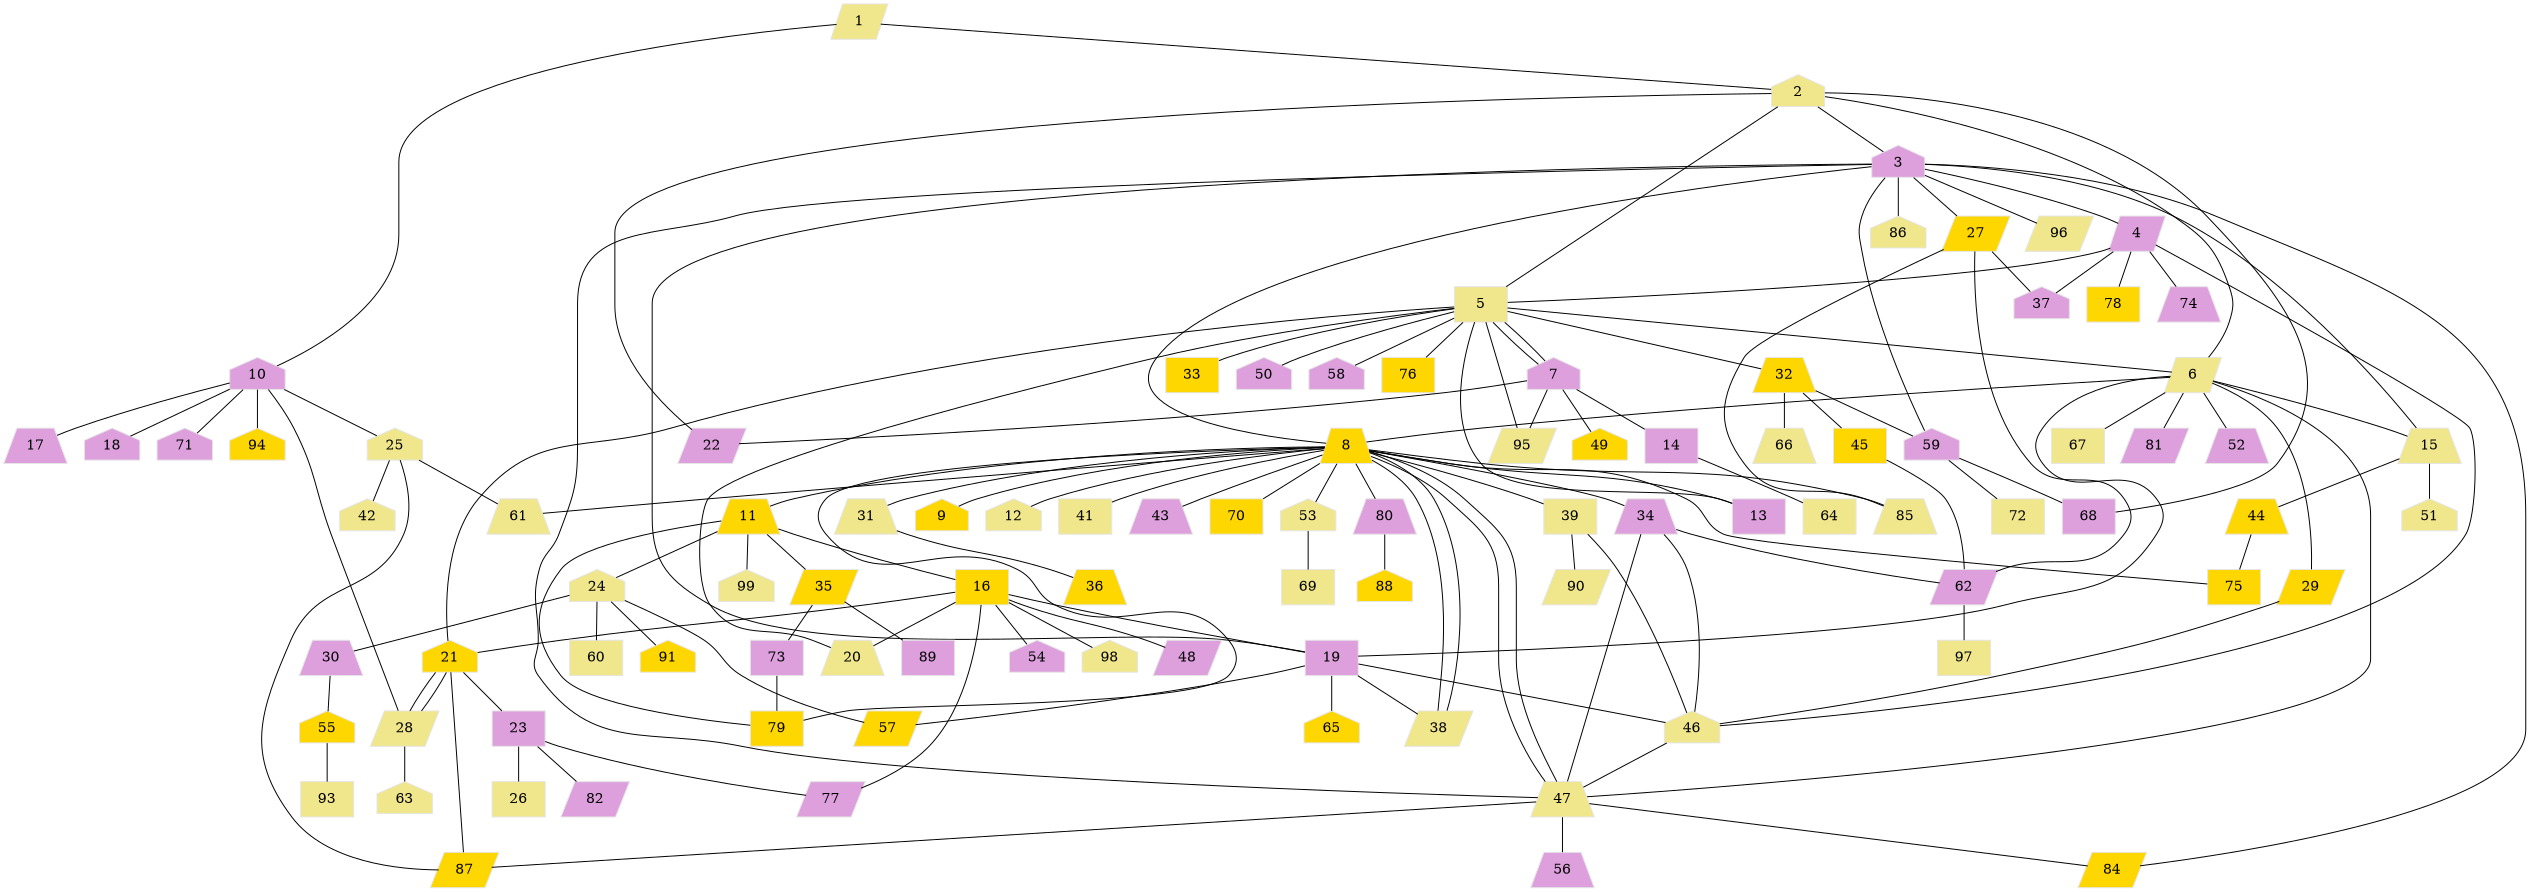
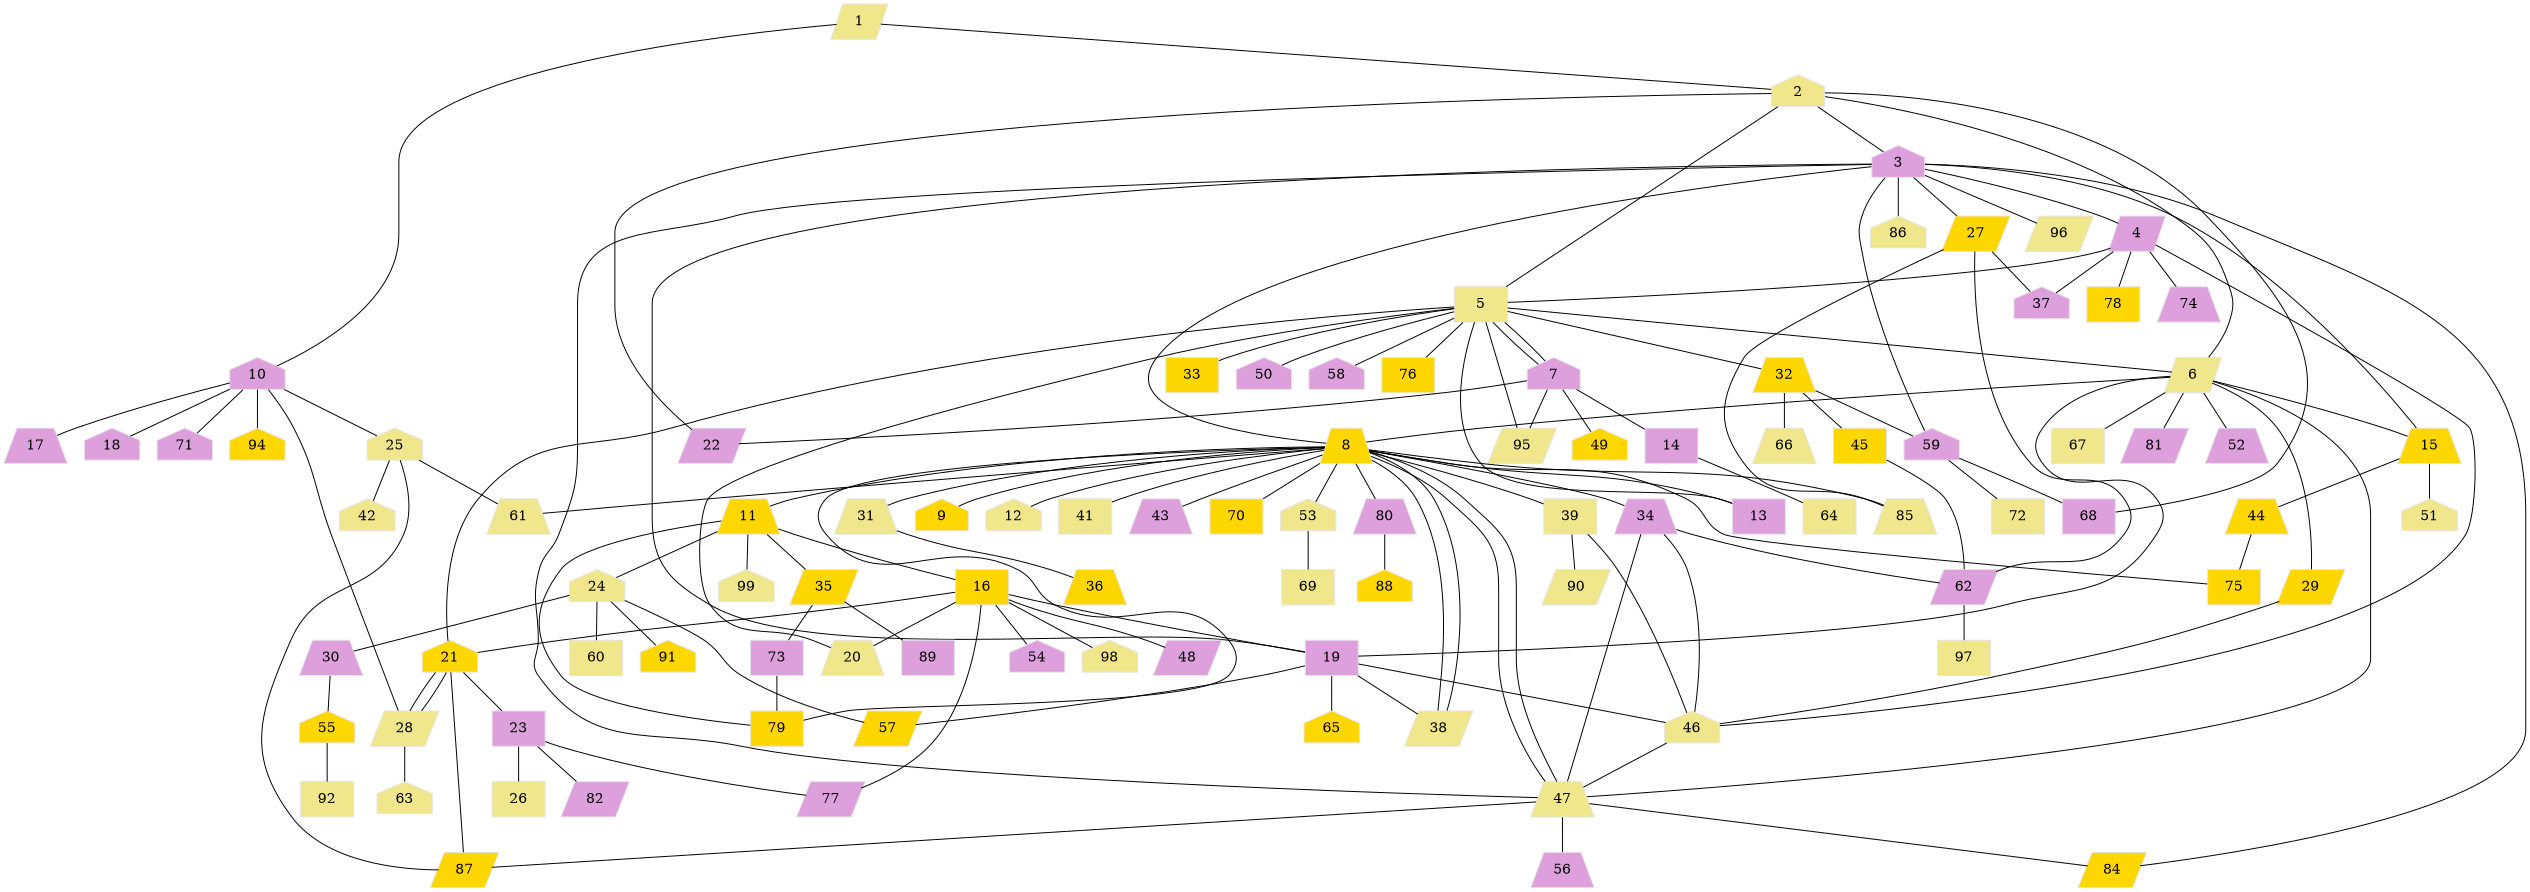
  graph {
    node [color=gray90 fillcolor=khaki shape=house style=filled]
    1 [shape=parallelogram]
    2
    10 [fillcolor=plum]
    3 [fillcolor=plum]
    5 [shape=box]
    6 [shape=parallelogram]
    22 [fillcolor=plum shape=parallelogram]
    68 [fillcolor=plum shape=box]
    17 [fillcolor=plum shape=trapezium]
    18 [fillcolor=plum]
    25
    28 [shape=parallelogram]
    71 [fillcolor=plum]
    94 [fillcolor=gold]
    4 [fillcolor=plum shape=parallelogram]
    8 [fillcolor=gold shape=trapezium]
-   15 [shape=trapezium]
+   15 [fillcolor=gold shape=trapezium]
    19 [fillcolor=plum shape=box]
    27 [fillcolor=gold shape=parallelogram]
    47 [shape=trapezium]
    59 [fillcolor=plum]
    84 [fillcolor=gold shape=parallelogram]
    86
    96 [shape=parallelogram]
    7 [fillcolor=plum]
    13 [fillcolor=plum shape=box]
    20 [shape=trapezium]
    21 [fillcolor=gold]
    32 [fillcolor=gold shape=trapezium]
    33 [fillcolor=gold shape=box]
    50 [fillcolor=plum]
    58 [fillcolor=plum]
    76 [fillcolor=gold shape=box]
    95 [shape=parallelogram]
    29 [fillcolor=gold shape=parallelogram]
    52 [fillcolor=plum shape=trapezium]
    67 [shape=box]
    81 [fillcolor=plum shape=parallelogram]
    37 [fillcolor=plum]
    46
    74 [fillcolor=plum shape=trapezium]
    78 [fillcolor=gold shape=box]
    9 [fillcolor=gold]
    11 [fillcolor=gold shape=trapezium]
    12
    31 [shape=trapezium]
    34 [fillcolor=plum shape=trapezium]
    38 [shape=parallelogram]
    39 [shape=box]
    41 [shape=box]
    43 [fillcolor=plum shape=trapezium]
    53
    61 [shape=trapezium]
    70 [fillcolor=gold shape=box]
    75 [fillcolor=gold shape=box]
    79 [fillcolor=gold shape=box]
    80 [fillcolor=plum shape=trapezium]
    85 [shape=trapezium]
    44 [fillcolor=gold shape=trapezium]
    51
    57 [fillcolor=gold shape=parallelogram]
    65 [fillcolor=gold]
    62 [fillcolor=plum shape=parallelogram]
    87 [fillcolor=gold shape=parallelogram]
    56 [fillcolor=plum shape=trapezium]
    72 [shape=box]
    14 [fillcolor=plum shape=box]
    49 [fillcolor=gold]
    23 [fillcolor=plum shape=box]
    45 [fillcolor=gold shape=box]
    66 [shape=trapezium]
    64 [shape=box]
    16 [fillcolor=gold shape=box]
    24
    35 [fillcolor=gold shape=parallelogram]
    99
    36 [fillcolor=gold shape=trapezium]
    90 [shape=parallelogram]
    69 [shape=box]
    88 [fillcolor=gold]
    42
    63
    48 [fillcolor=plum shape=parallelogram]
    54 [fillcolor=plum]
    77 [fillcolor=plum shape=parallelogram]
    98
    30 [fillcolor=plum shape=trapezium]
    60 [shape=box]
    91 [fillcolor=gold]
    73 [fillcolor=plum shape=box]
    89 [fillcolor=plum shape=box]
    26 [shape=box]
    82 [fillcolor=plum shape=parallelogram]
    55 [fillcolor=gold]
    97 [shape=box]
-   93 [shape=box]
+   93 [shape=box label=92]
    1 -- 2
    1 -- 10
    2 -- 3
    2 -- 5
    2 -- 6
    2 -- 22
    2 -- 68
    10 -- 17
    10 -- 18
    10 -- 25
    10 -- 28
    10 -- 71
    10 -- 94
    3 -- 4
    3 -- 8
    3 -- 15
    3 -- 19
    3 -- 27
    3 -- 47
    3 -- 59
    3 -- 84
    3 -- 86
    3 -- 96
    5 -- 6
    5 -- 7
    5 -- 7
    5 -- 13
    5 -- 20
    5 -- 21
    5 -- 32
    5 -- 33
    5 -- 50
    5 -- 58
    5 -- 76
    5 -- 95
    6 -- 8
    6 -- 15
    6 -- 19
    6 -- 47
    6 -- 29
    6 -- 52
    6 -- 67
    6 -- 81
    25 -- 61
    25 -- 87
    25 -- 42
    28 -- 63
    4 -- 5
    4 -- 37
    4 -- 46
    4 -- 74
    4 -- 78
    8 -- 47
    8 -- 47
    8 -- 13
    8 -- 9
    8 -- 11
    8 -- 12
    8 -- 31
    8 -- 34
    8 -- 38
    8 -- 38
    8 -- 39
    8 -- 41
    8 -- 43
    8 -- 53
    8 -- 61
    8 -- 70
    8 -- 75
    8 -- 79
    8 -- 80
    8 -- 85
    15 -- 44
    15 -- 51
    19 -- 46
    19 -- 38
    19 -- 57
    19 -- 65
    27 -- 37
    27 -- 85
    27 -- 62
    47 -- 84
    47 -- 87
    47 -- 56
    59 -- 68
    59 -- 72
    7 -- 22
    7 -- 95
    7 -- 14
    7 -- 49
    21 -- 28
    21 -- 28
    21 -- 87
    21 -- 23
    32 -- 59
    32 -- 45
    32 -- 66
    29 -- 46
    46 -- 47
    11 -- 79
    11 -- 16
    11 -- 24
    11 -- 35
    11 -- 99
    31 -- 36
    34 -- 47
    34 -- 46
    34 -- 62
    39 -- 46
    39 -- 90
    53 -- 69
    80 -- 88
    44 -- 75
    62 -- 97
    14 -- 64
    23 -- 77
    23 -- 26
    23 -- 82
    45 -- 62
    16 -- 19
    16 -- 20
    16 -- 21
    16 -- 48
    16 -- 54
    16 -- 77
    16 -- 98
    24 -- 57
    24 -- 30
    24 -- 60
    24 -- 91
    35 -- 73
    35 -- 89
    30 -- 55
    73 -- 79
    55 -- 93
  }
